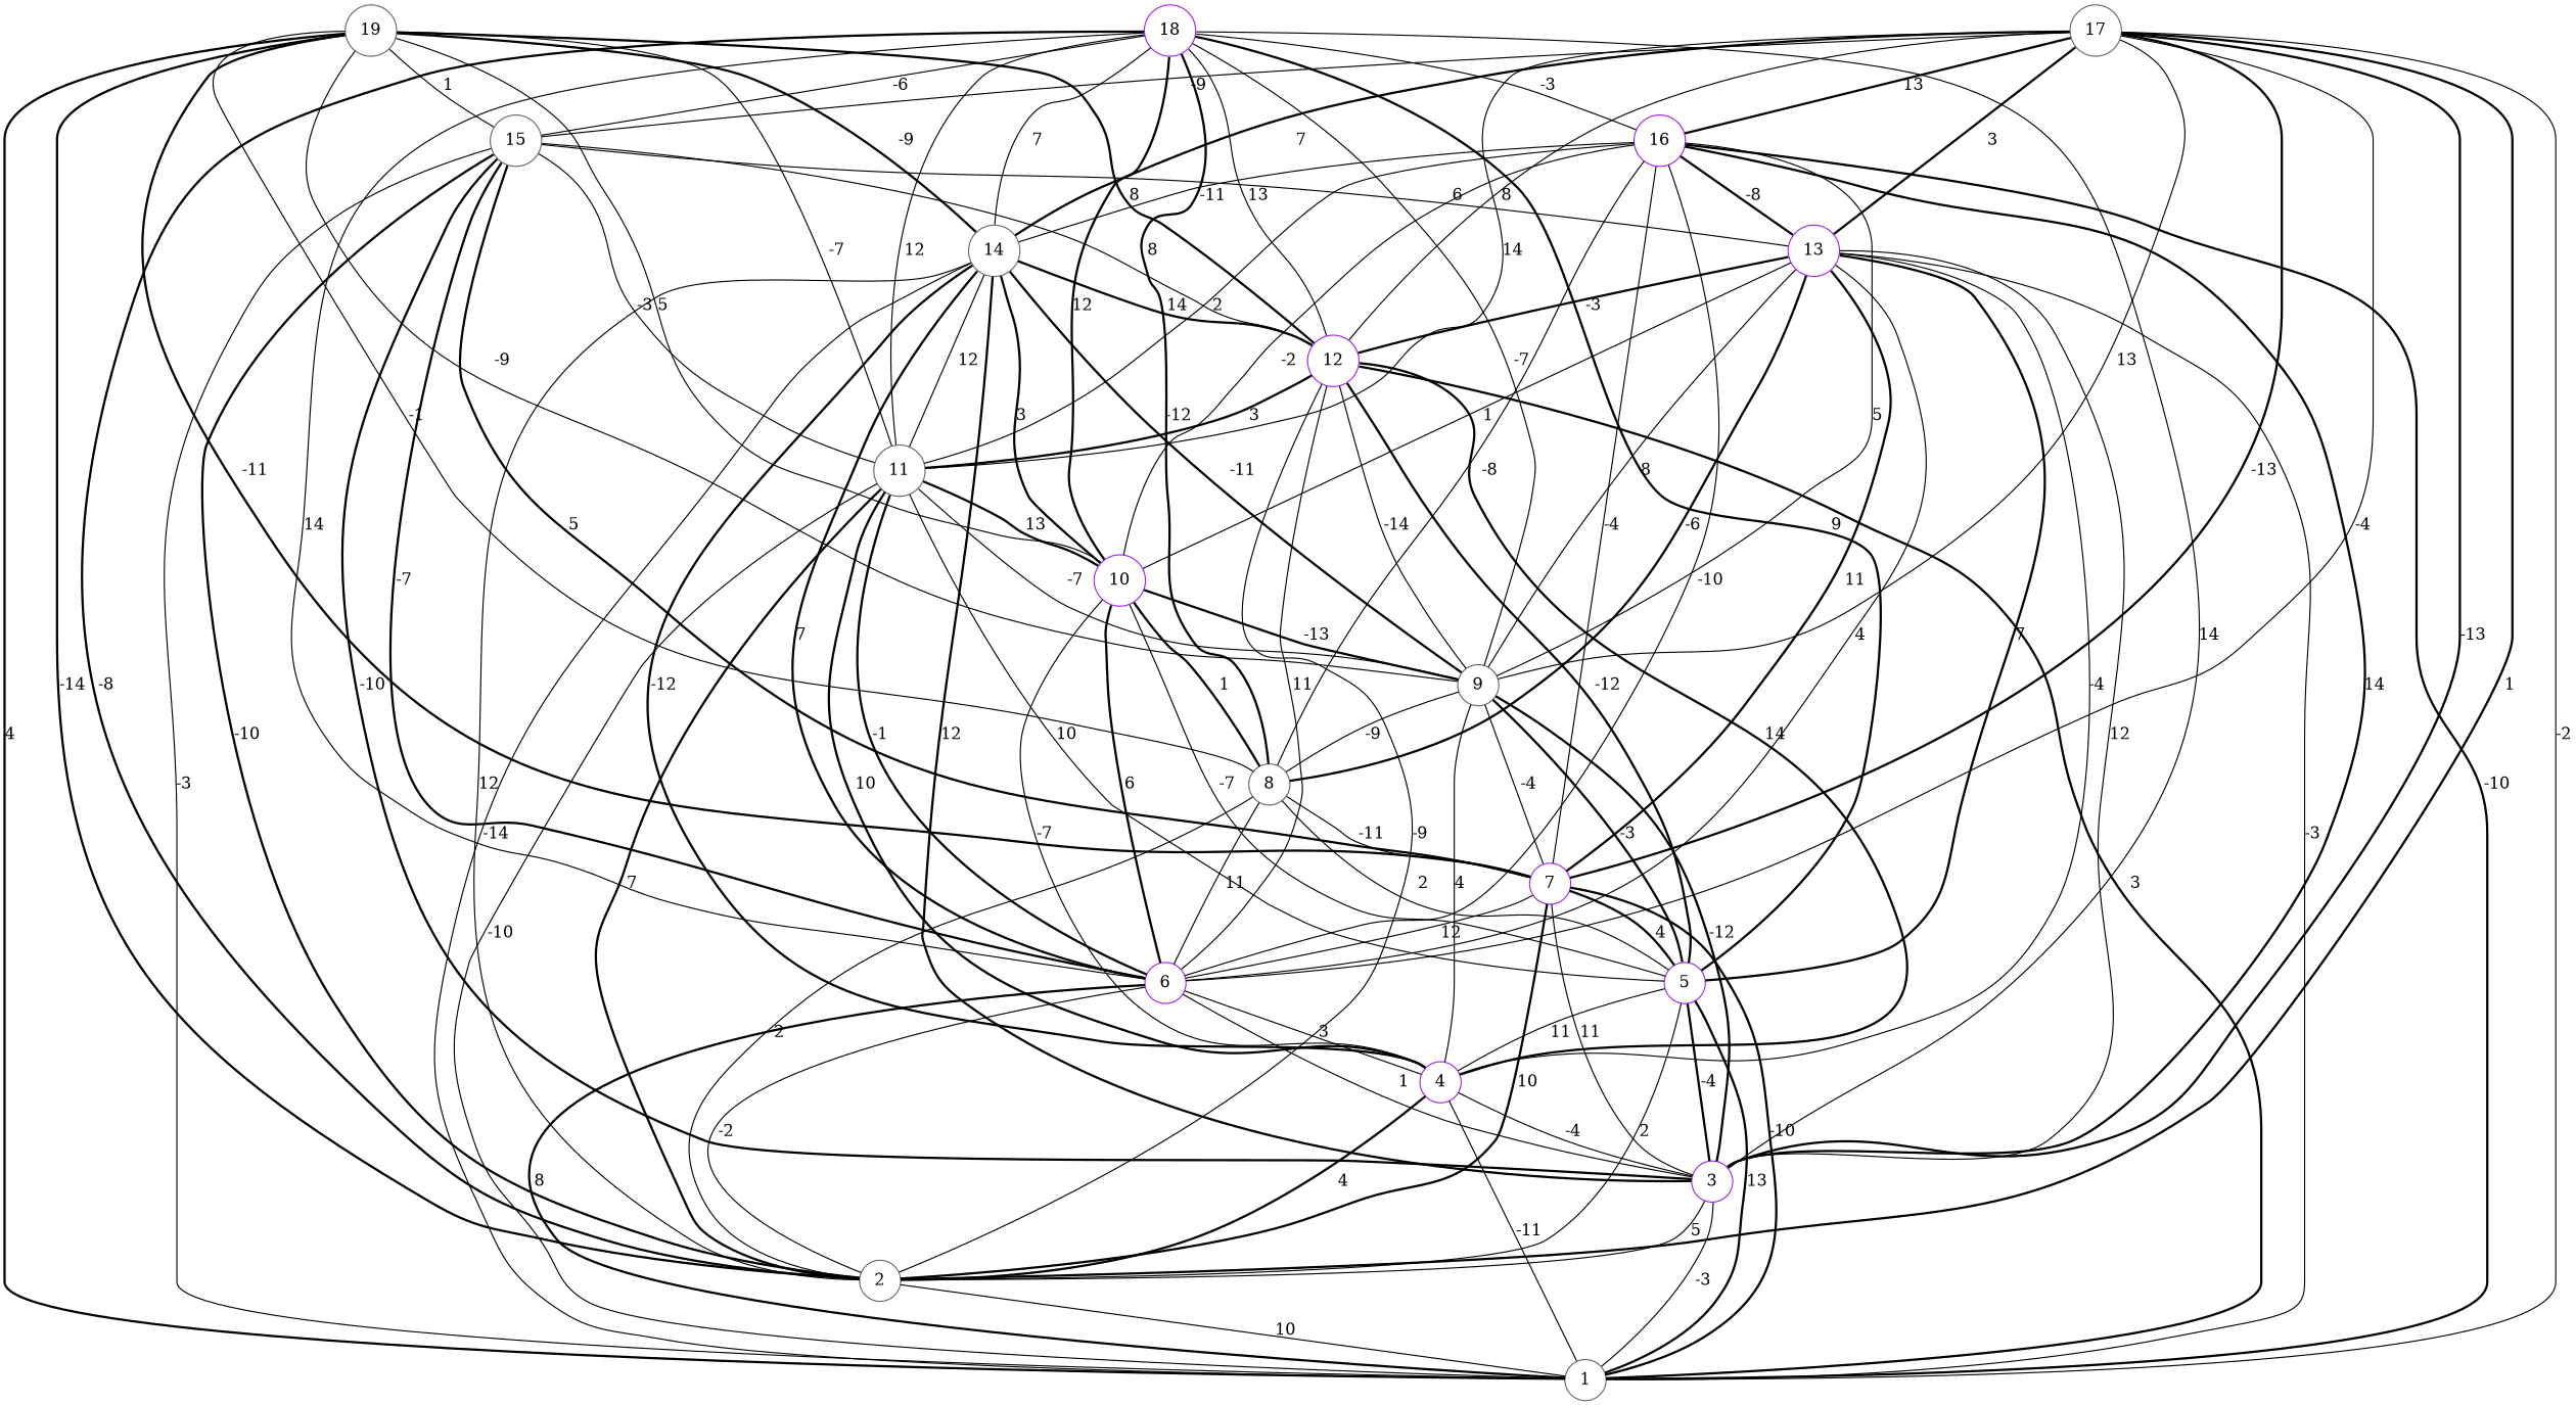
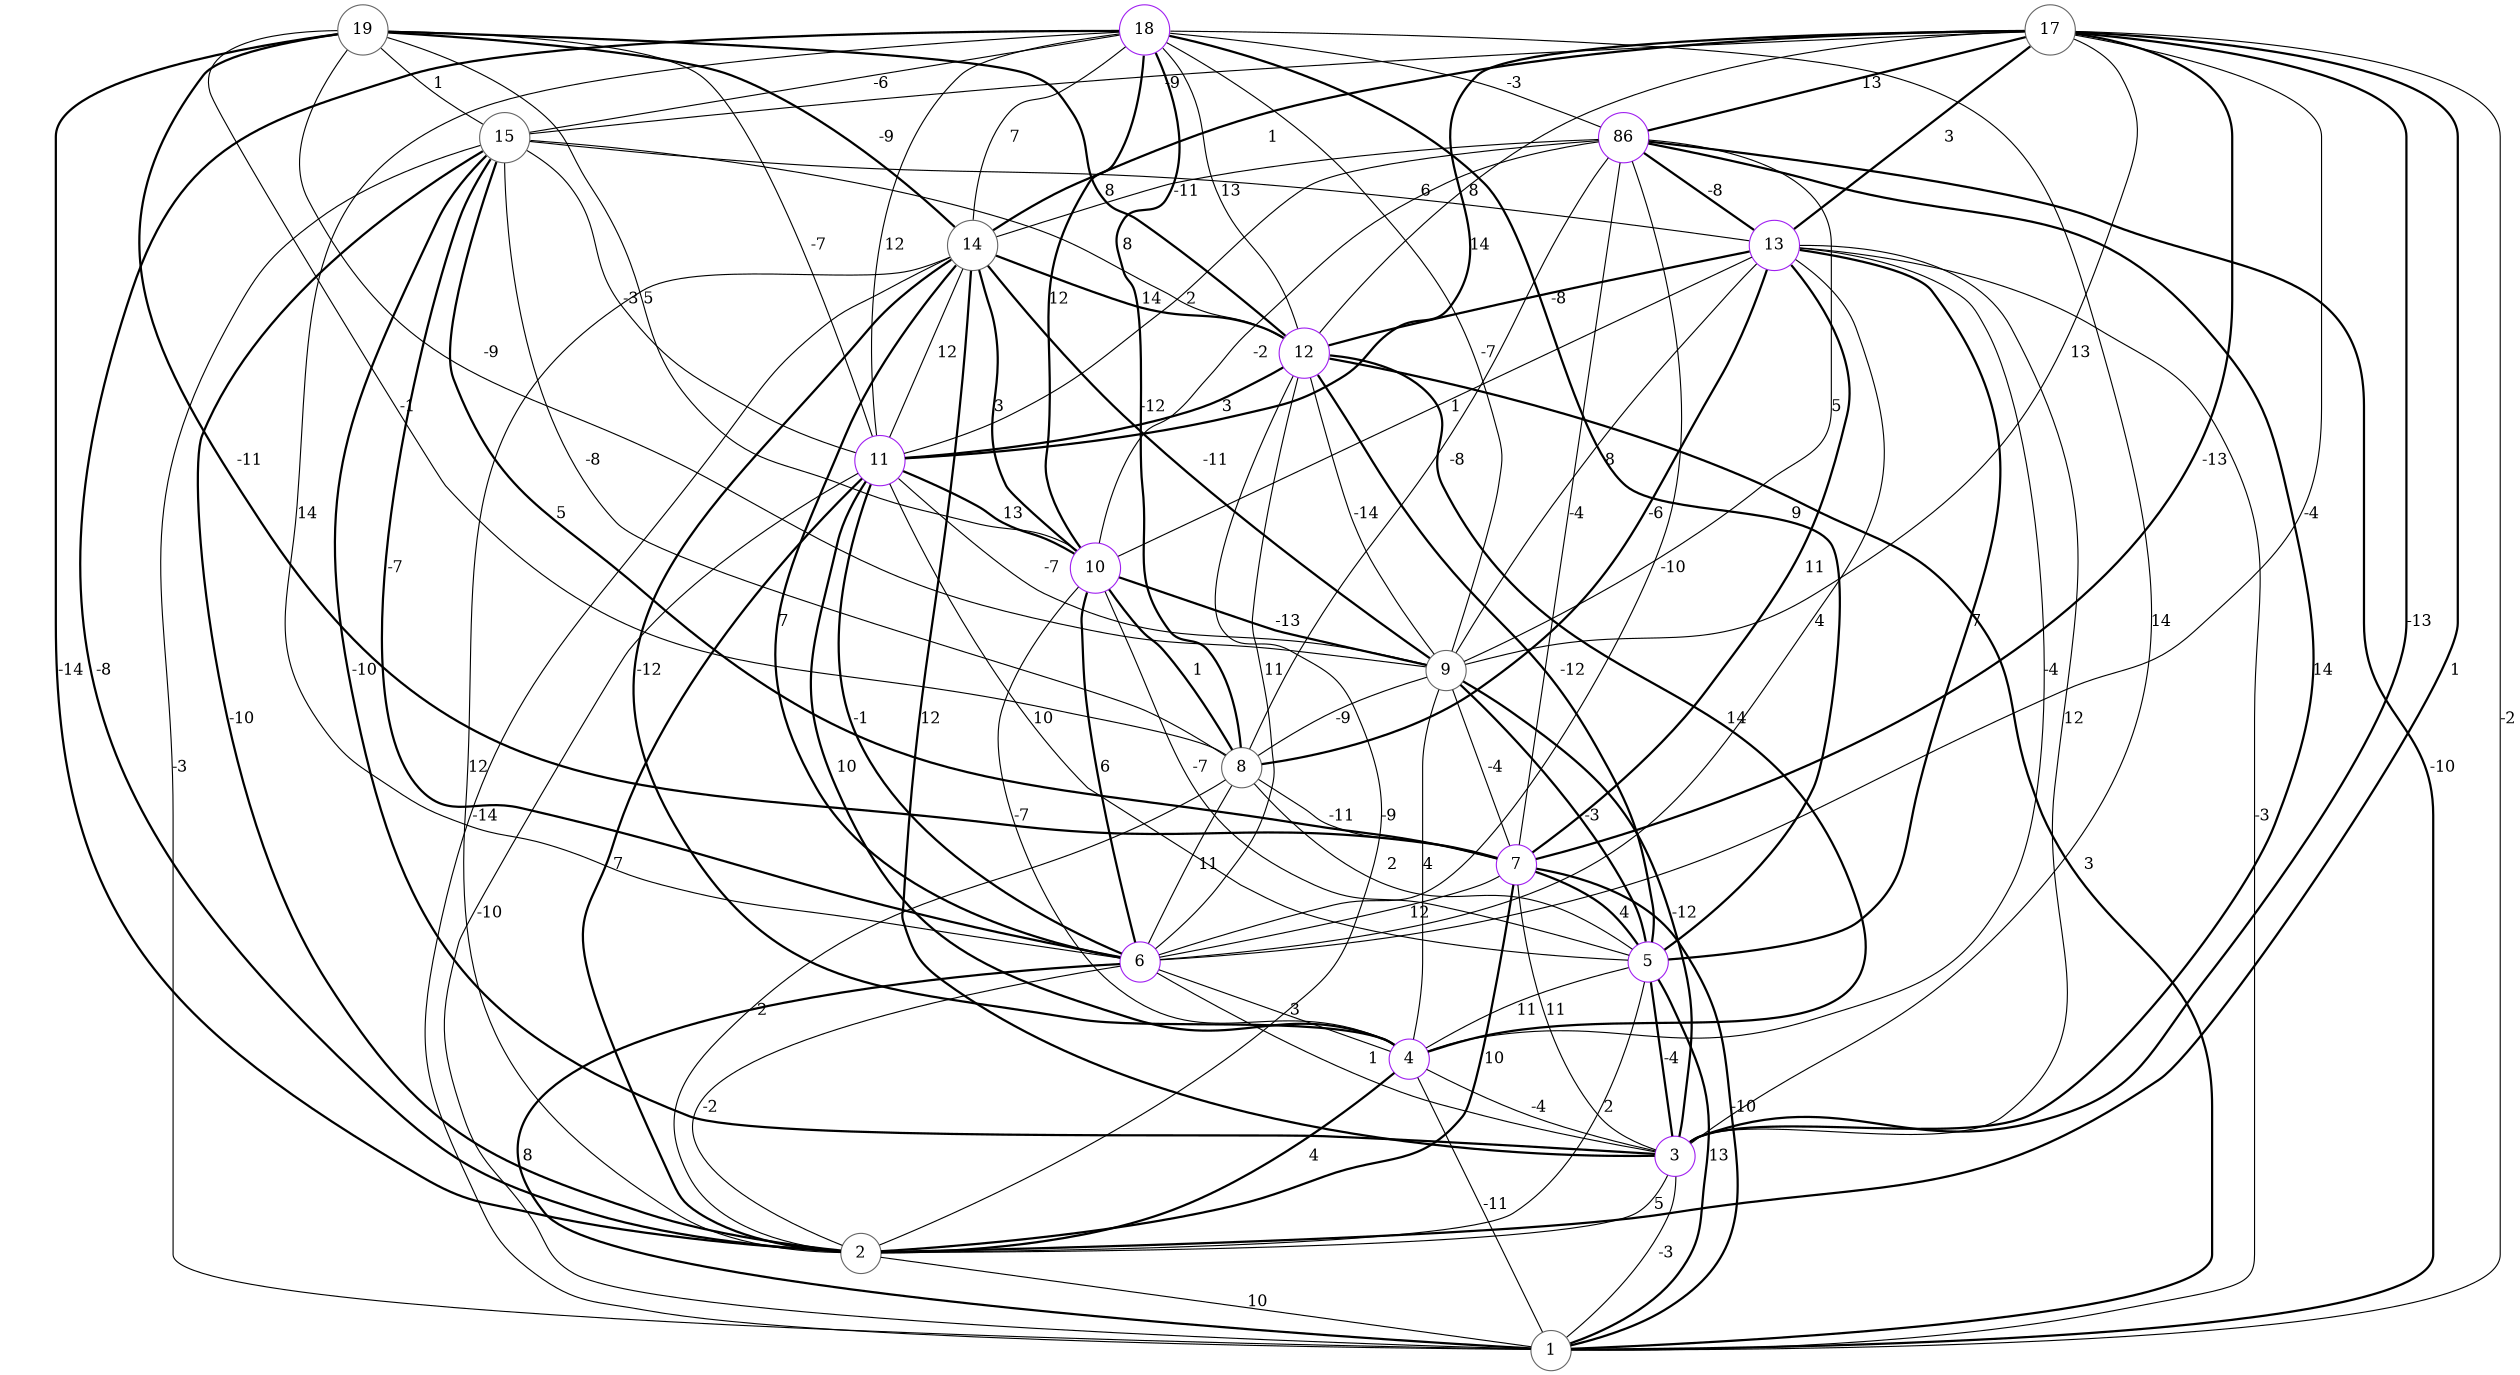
  graph {
    fontname="Helvetica,Arial,sans-serif"
    node [color=purple shape=circle]
    edge [style=solid]
    19 [color=gray40]
    1 [color=gray40]
    2 [color=gray40]
    7
    8 [color=gray40]
    9 [color=gray40]
    10
-   11 [color=gray40]
+   11
    12
    14 [color=gray40]
    15 [color=gray40]
    3
    5
    6
    4
    13
    18
-   16
+   16 [label=86]
    17 [color=gray40]
-   19 -- 1 [label=4 style=bold]
    19 -- 2 [label=-14 style=bold]
    19 -- 7 [label=-11 style=bold]
    19 -- 8 [label=-1]
    19 -- 9 [label=-9]
    19 -- 10 [label=5]
    19 -- 11 [label=-7]
    19 -- 12 [label=8 style=bold]
    19 -- 14 [label=-9 style=bold]
    19 -- 15 [label=1]
    2 -- 1 [label=10]
    7 -- 1 [label=-10 style=bold]
    7 -- 2 [label=10 style=bold]
    7 -- 3 [label=11]
    7 -- 5 [label=4 style=bold]
    7 -- 6 [label=12]
    8 -- 2 [label=2]
    8 -- 7 [label=-11]
    8 -- 5 [label=2]
    8 -- 6 [label=11]
    9 -- 7 [label=-4]
    9 -- 8 [label=-9]
    9 -- 3 [label=-12 style=bold]
    9 -- 5 [label=-3 style=bold]
    9 -- 4 [label=4]
    10 -- 8 [label=1 style=bold]
    10 -- 9 [label=-13 style=bold]
    10 -- 5 [label=-7]
    10 -- 6 [label=6 style=bold]
    10 -- 4 [label=-7]
    11 -- 1 [label=-10]
    11 -- 2 [label=7 style=bold]
    11 -- 9 [label=-7]
    11 -- 10 [label=13 style=bold]
    11 -- 5 [label=10]
    11 -- 6 [label=-1 style=bold]
    11 -- 4 [label=10 style=bold]
    12 -- 1 [label=3 style=bold]
    12 -- 2 [label=-9]
    12 -- 9 [label=-14]
    12 -- 11 [label=3 style=bold]
    12 -- 5 [label=-12 style=bold]
    12 -- 6 [label=11]
    12 -- 4 [label=14 style=bold]
    14 -- 1 [label=-14]
    14 -- 2 [label=12]
    14 -- 9 [label=-11 style=bold]
    14 -- 10 [label=3 style=bold]
    14 -- 11 [label=12]
    14 -- 12 [label=14 style=bold]
    14 -- 3 [label=12 style=bold]
    14 -- 6 [label=7 style=bold]
    14 -- 4 [label=-12 style=bold]
    15 -- 1 [label=-3]
    15 -- 2 [label=-10 style=bold]
    15 -- 7 [label=5 style=bold]
+   15 -- 8 [label=-8]
    15 -- 11 [label=-3]
    15 -- 12 [label=8]
    15 -- 3 [label=-10 style=bold]
    15 -- 6 [label=-7 style=bold]
    15 -- 13 [label=6]
    3 -- 1 [label=-3]
    3 -- 2 [label=5]
    5 -- 1 [label=13 style=bold]
    5 -- 2 [label=2]
    5 -- 3 [label=-4 style=bold]
    5 -- 4 [label=11]
    6 -- 1 [label=8 style=bold]
    6 -- 2 [label=-2]
    6 -- 3 [label=1]
    6 -- 4 [label=3]
    4 -- 1 [label=-11]
    4 -- 2 [label=4 style=bold]
    4 -- 3 [label=-4]
    13 -- 1 [label=-3]
    13 -- 7 [label=11 style=bold]
    13 -- 8 [label=-6 style=bold]
    13 -- 9 [label=8]
    13 -- 10 [label=1]
-   13 -- 12 [label=-3 style=bold]
+   13 -- 12 [label=-8 style=bold]
    13 -- 3 [label=12]
    13 -- 5 [label=7 style=bold]
    13 -- 6 [label=4]
    13 -- 4 [label=-4]
    18 -- 2 [label=-8 style=bold]
    18 -- 8 [label=-12 style=bold]
    18 -- 9 [label=-7]
    18 -- 10 [label=12 style=bold]
    18 -- 11 [label=12]
    18 -- 12 [label=13]
    18 -- 14 [label=7]
    18 -- 15 [label=-6]
    18 -- 3 [label=14]
    18 -- 5 [label=9 style=bold]
    18 -- 6 [label=14]
    18 -- 16 [label=-3]
    16 -- 1 [label=-10 style=bold]
    16 -- 7 [label=-4]
    16 -- 8 [label=-8]
    16 -- 9 [label=5]
    16 -- 10 [label=-2]
    16 -- 11 [label=2]
    16 -- 14 [label=-11]
    16 -- 3 [label=14 style=bold]
    16 -- 6 [label=-10]
    16 -- 13 [label=-8 style=bold]
    17 -- 1 [label=-2]
    17 -- 2 [label=1 style=bold]
    17 -- 7 [label=-13 style=bold]
    17 -- 9 [label=13]
-   17 -- 11 [label=14]
+   17 -- 11 [label=14 style=bold]
    17 -- 12 [label=8]
-   17 -- 14 [label=7 style=bold]
+   17 -- 14 [label=1 style=bold]
    17 -- 15 [label=-9]
    17 -- 3 [label=-13 style=bold]
    17 -- 6 [label=-4]
    17 -- 13 [label=3 style=bold]
    17 -- 16 [label=13 style=bold]
  }
